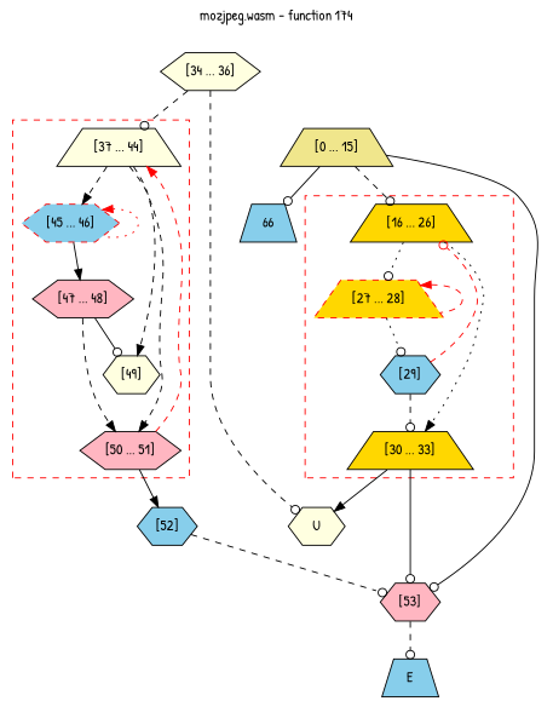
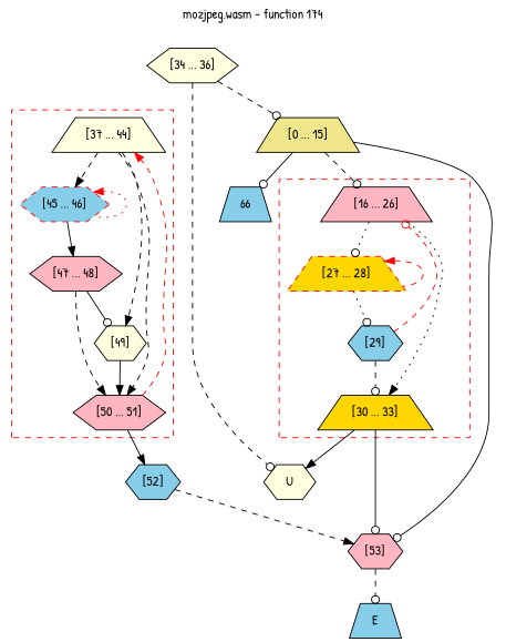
  digraph {
    fontname="Patrick Hand"
    label="mozjpeg.wasm - function 174"
    labelfontcolor=black
    labelfontname=Helvetica
    labelfontsize=16
    labelloc=t
    node [color=black fillcolor=skyblue fontname="Patrick Hand" shape=hexagon style="solid,filled"]
    edge [arrowhead=odot fontname="Patrick Hand" style=dashed]
-   n1 [fillcolor=gold label="[16 ... 26]" shape=trapezium]
+   n1 [fillcolor=lightpink label="[16 ... 26]" shape=trapezium]
    n2 [color=red fillcolor=gold label="[27 ... 28]" shape=trapezium style="dashed,filled"]
    n3 [label="[29]"]
    n4 [fillcolor=gold label="[30 ... 33]" shape=trapezium]
    n5 [fillcolor=lightyellow label="[37 ... 44]" shape=trapezium]
    n6 [color=red label="[45 ... 46]" style="dashed,filled"]
    n7 [fillcolor=lightpink label="[47 ... 48]"]
    n8 [fillcolor=lightyellow label="[49]"]
    n9 [fillcolor=lightpink label="[50 ... 51]"]
    n10 [fillcolor=lightyellow label=U style=filled color=""]
    n11 [fillcolor=lightpink label="[53]"]
    n12 [label="[52]"]
    E [shape=trapezium style=filled color=""]
    n14 [fillcolor=khaki label="[0 ... 15]" shape=trapezium]
    n15 [label=66 shape=trapezium]
    n16 [fillcolor=lightyellow label="[34 ... 36]"]
    subgraph cluster_1 {
      color=red
      label=""
      style=dashed
      n1
      n2
      n3
      n4
    }
    subgraph cluster_2 {
      color=red
      label=""
      style=dashed
      n5
      n6
      n7
      n8
      n9
    }
    n1 -> n2 [style=dotted]
    n1 -> n4 [arrowhead=normal style=dotted]
    n2 -> n2 [color=red dir=back arrowhead=""]
    n2 -> n3 [style=dotted]
    n3 -> n1 [color=red]
    n3 -> n4
    n4 -> n10 [arrowhead=normal style=solid]
    n4 -> n11 [style=solid]
    n5 -> n6 [arrowhead=normal]
    n5 -> n8 [arrowhead=normal]
    n5 -> n9 [arrowhead=normal]
    n6 -> n6 [color=red dir=back style=dotted arrowhead=""]
    n6 -> n7 [arrowhead=normal style=solid]
    n7 -> n8 [style=solid]
    n7 -> n9 [arrowhead=normal]
+   n8 -> n9 [arrowhead=normal style=solid]
    n9 -> n5 [arrowhead=normal color=red]
    n9 -> n12 [arrowhead=normal style=solid]
    n11 -> E
-   n12 -> n11
+   n12 -> n11 [arrowhead=normal]
    n14 -> n1
    n14 -> n11 [style=solid]
    n14 -> n15 [style=solid]
-   n16 -> n5
+   n16 -> n14
    n16 -> n10
  }
